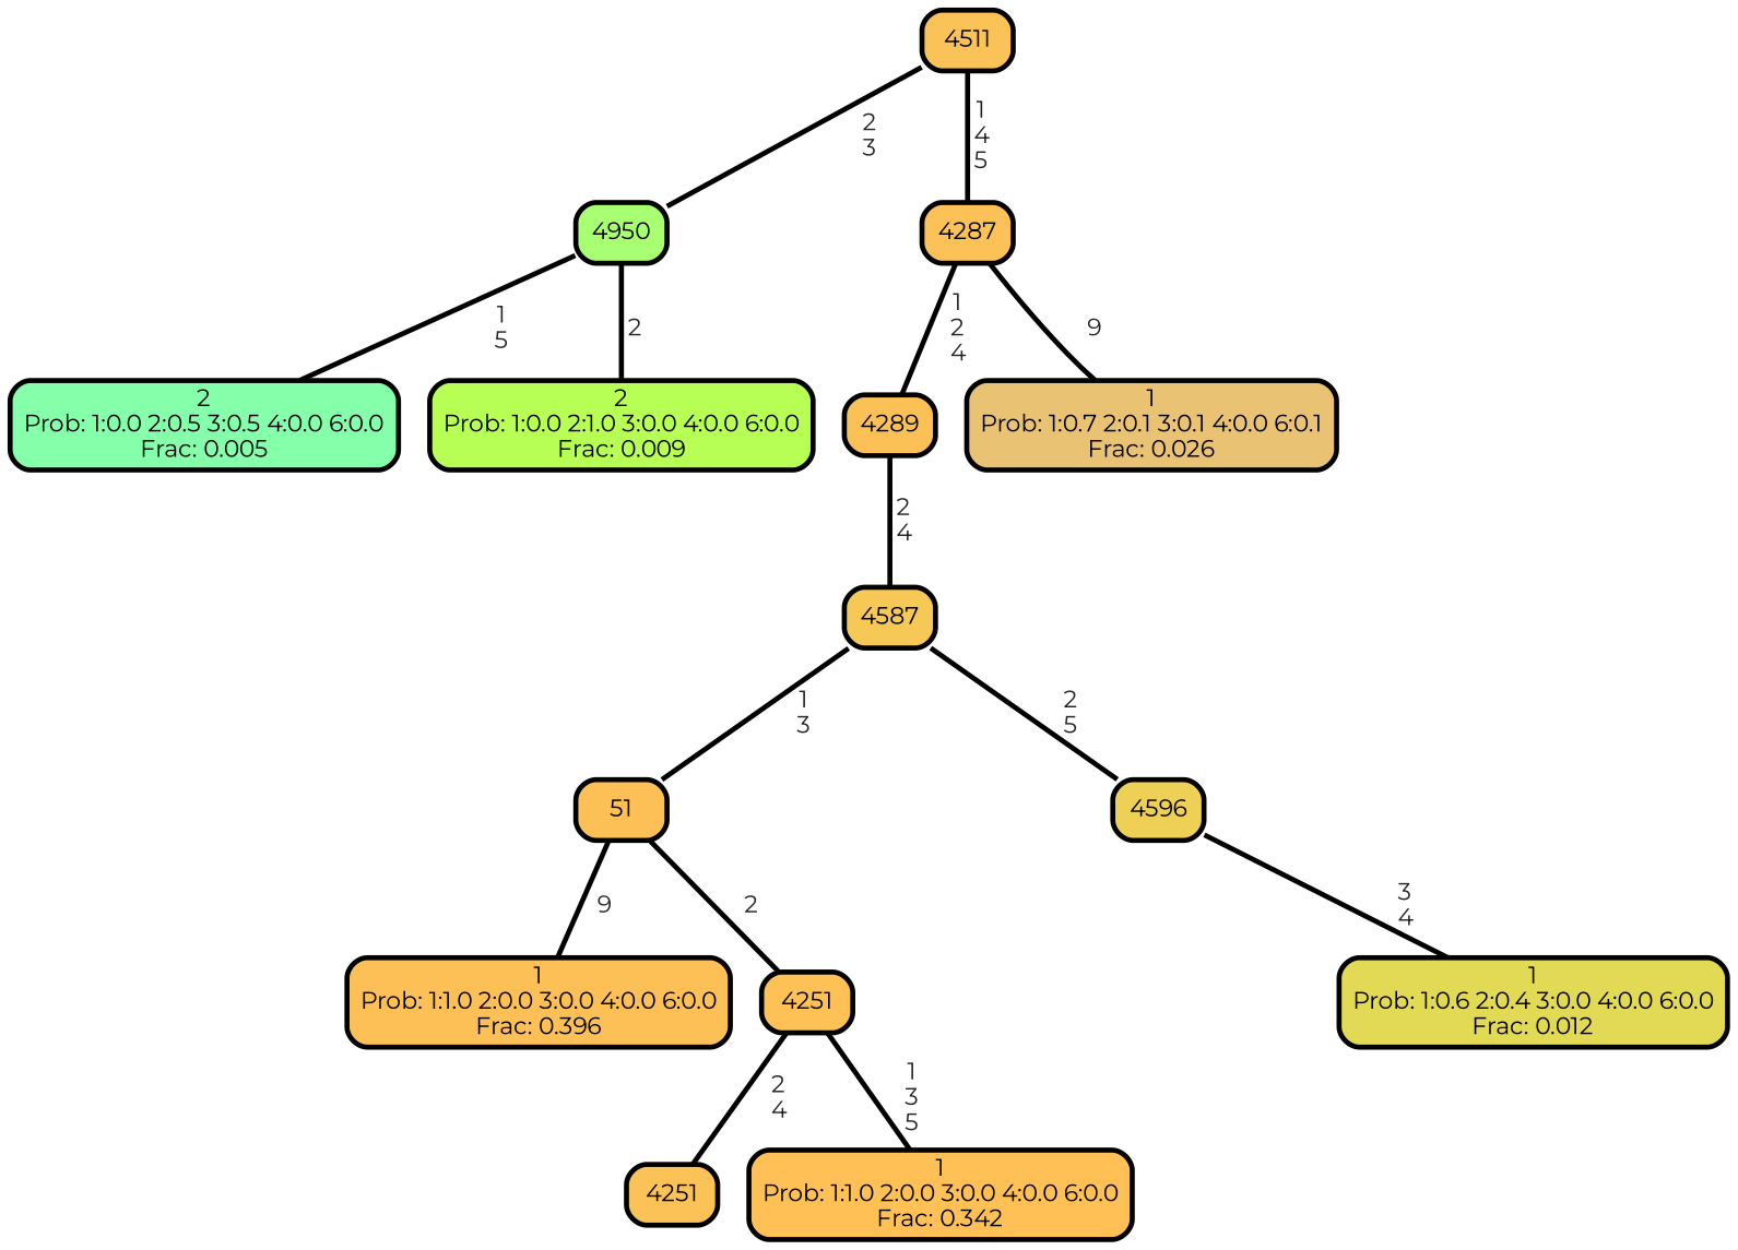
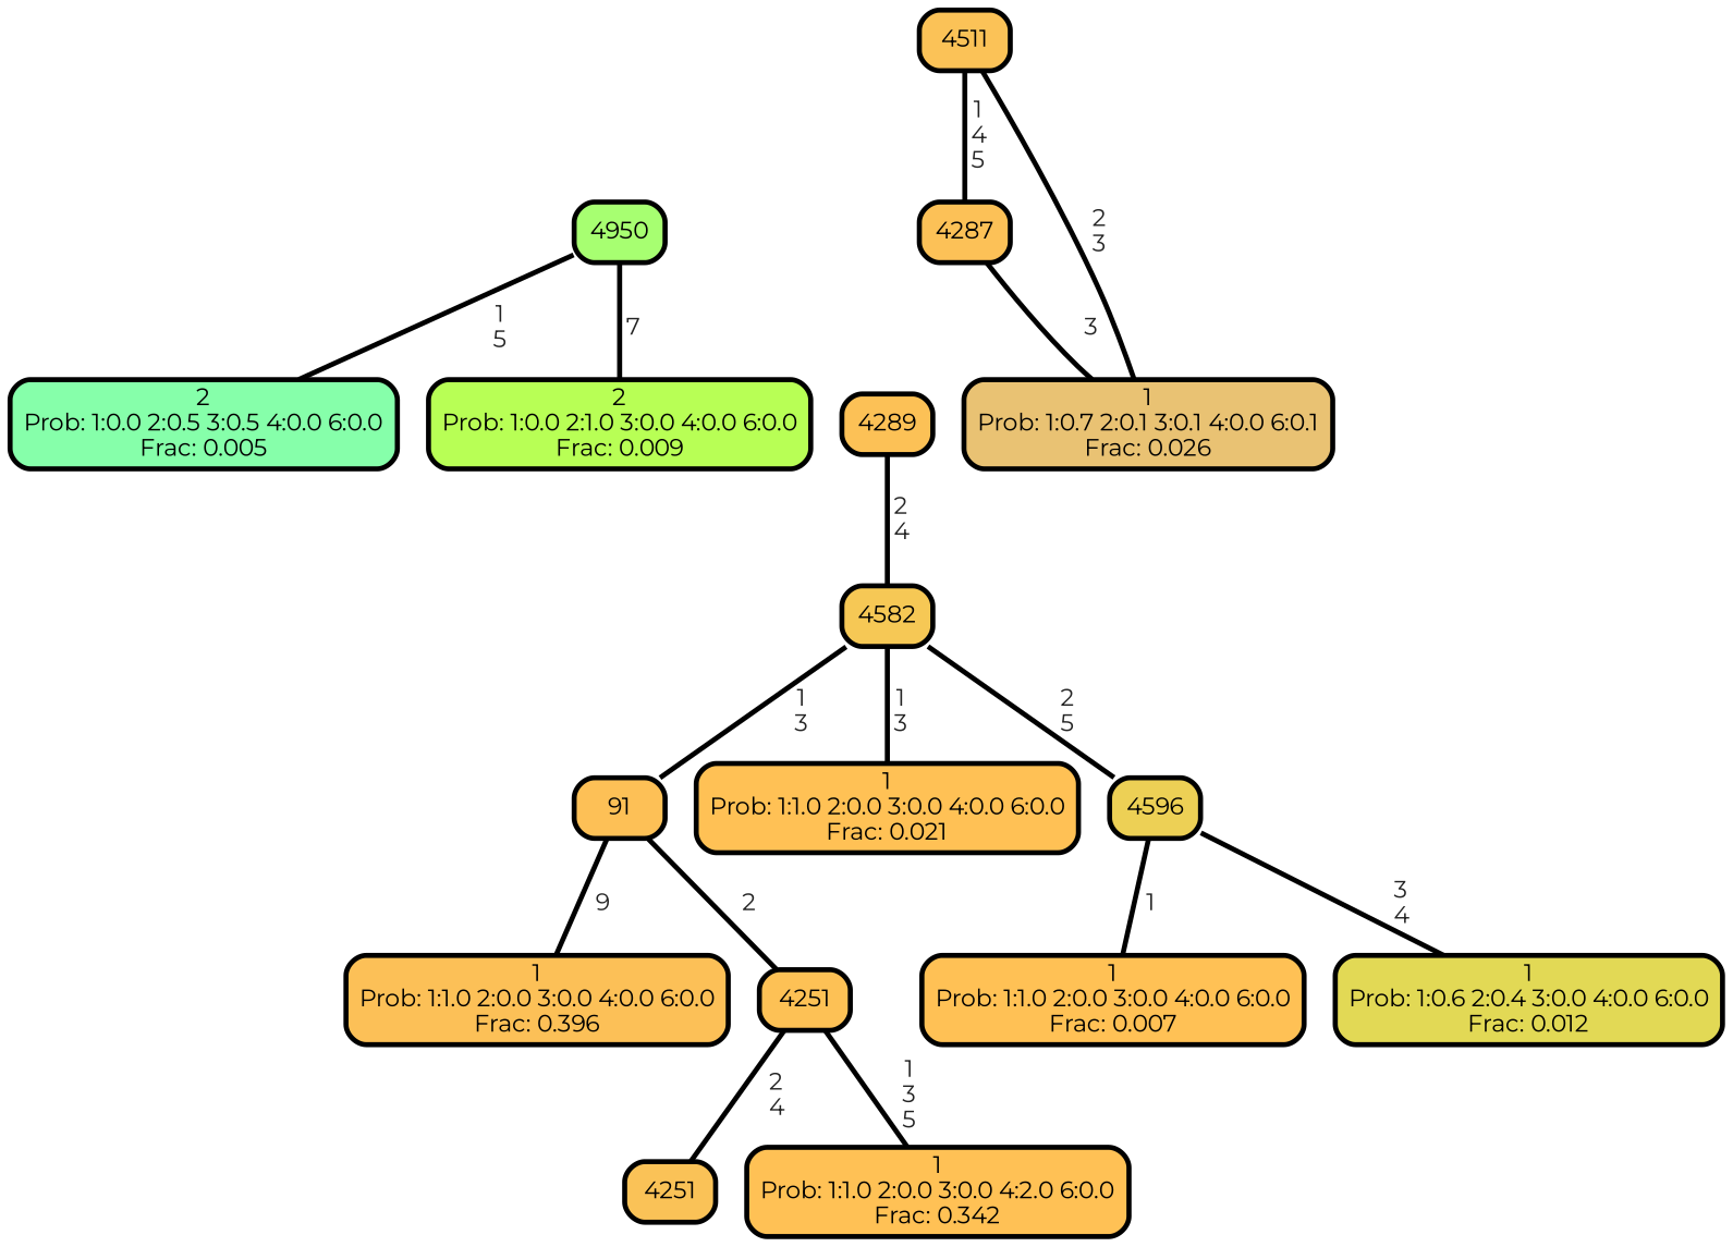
  graph {
    fontname=Montserrat
    ranksep="0 equally"
    splines=straight
    node [color=black fillcolor="#ffc155" fontcolor=black fontname=Montserrat penwidth=3 shape=box style="filled, rounded"]
    edge [color=black fontcolor=grey14 fontname=Montserrat fontweight=bold penwidth=3]
    n1 [fillcolor="#b8ff55" label="2\nProb: 1:0.0 2:1.0 3:0.0 4:0.0 6:0.0\nFrac: 0.009"]
    n2 [fillcolor="#a7ff71" label=4950]
    n3 [fillcolor="#86ffaa" label="2\nProb: 1:0.0 2:0.5 3:0.5 4:0.0 6:0.0\nFrac: 0.005"]
    n4 [fillcolor="#fbc257" label=4511]
    n5 [fillcolor="#fcc157" label=4287]
    n6 [fillcolor="#e9c273" label="1\nProb: 1:0.7 2:0.1 3:0.1 4:0.0 6:0.1\nFrac: 0.026"]
    n7 [fillcolor="#fcc156" label=4289]
-   n8 [fillcolor="#f6c855" label=4587]
+   n8 [fillcolor="#f6c855" label=4582]
    n9 [fillcolor="#fcc057" label="1\nProb: 1:1.0 2:0.0 3:0.0 4:0.0 6:0.0\nFrac: 0.396"]
-   n10 [fillcolor="#fdc056" label=51]
+   n10 [fillcolor="#fdc056" label=91]
    n11 [fillcolor="#fdc155" label=4251]
    n12 [fillcolor="#fac257" label=4251]
-   n13 [label="1\nProb: 1:1.0 2:0.0 3:0.0 4:0.0 6:0.0\nFrac: 0.342"]
+   n13 [label="1\nProb: 1:1.0 2:0.0 3:0.0 4:2.0 6:0.0\nFrac: 0.342"]
+   n14 [label="1\nProb: 1:1.0 2:0.0 3:0.0 4:0.0 6:0.0\nFrac: 0.021"]
    n15 [fillcolor="#edd055" label=4596]
+   n16 [label="1\nProb: 1:1.0 2:0.0 3:0.0 4:0.0 6:0.0\nFrac: 0.007"]
    n17 [fillcolor="#e2d955" label="1\nProb: 1:0.6 2:0.4 3:0.0 4:0.0 6:0.0\nFrac: 0.012"]
    subgraph sub_1 {
      rank=same
    }
-   n2 -- n1 [label=" 2"]
+   n2 -- n1 [label=" 7"]
    n2 -- n3 [label=" 1\n 5"]
-   n4 -- n2 [label=" 2\n 3"]
+   n4 -- n6 [label=" 2\n 3"]
    n4 -- n5 [label=" 1\n 4\n 5"]
-   n5 -- n6 [label=" 9"]
-   n5 -- n7 [label=" 1\n 2\n 4"]
+   n5 -- n6 [label=" 3"]
    n7 -- n8 [label=" 2\n 4"]
    n8 -- n10 [label=" 1\n 3"]
+   n8 -- n14 [label=" 1\n 3"]
    n8 -- n15 [label=" 2\n 5"]
    n10 -- n9 [label=" 9"]
    n10 -- n11 [label=" 2"]
    n11 -- n12 [label=" 2\n 4"]
    n11 -- n13 [label=" 1\n 3\n 5"]
+   n15 -- n16 [label=" 1"]
    n15 -- n17 [label=" 3\n 4"]
  }
